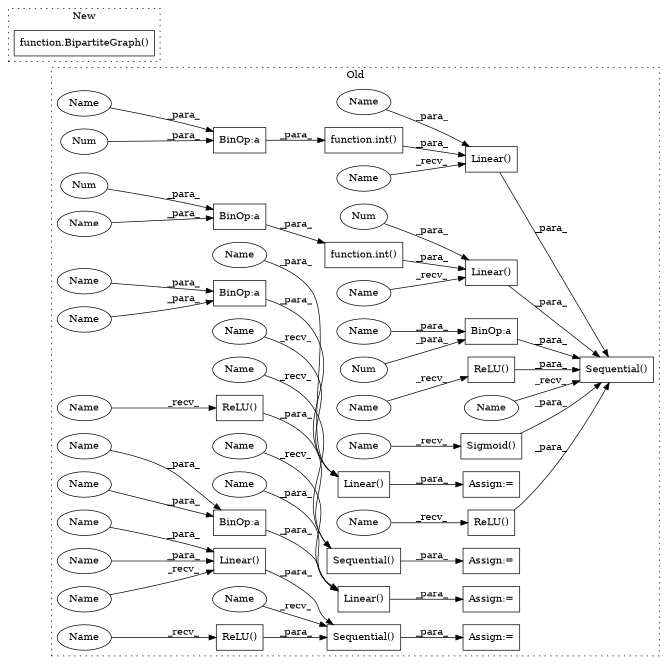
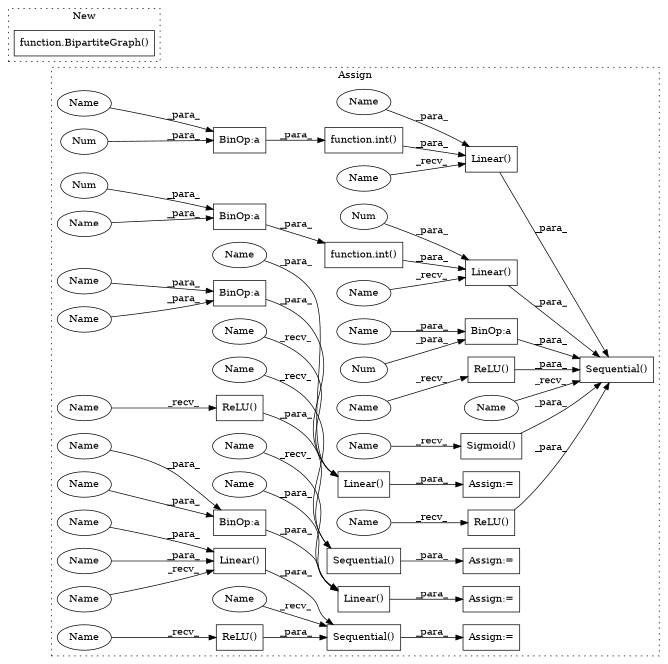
  digraph {
    rankdir=LR
    node [a=87 l=2 s=2326 shape=ellipse]
    n1 [a=75 l="4,1" label="function.int()" s="2208,2233" shape=box]
    n2 [a=75 l="10,1" label="Linear()" s="2177,2234" shape=box]
    n3 [a=75 l="27,10" label="Sequential()" s="2061,2338" shape=box]
    n4 [a=82 l=1 label="BinOp:a" s=2231 shape=box]
    n5 [a=82 l=1 label="BinOp:a" s=2305 shape=box]
    n6 [a=82 l=1 label="BinOp:a" s=2116 shape=box]
    n7 [a=75 l="4,1" label="function.int()" s="2282,2307" shape=box]
    n8 [a=75 l=12 label="Sigmoid()" shape=box]
    n9 [a=82 l=3 label="BinOp:a" s=2911 shape=box]
    n10 [a=82 l=3 label="BinOp:a" s=2755 shape=box]
    n11 [a=75 l="27,10" label="Sequential()" s="2403,2503" shape=box]
    n12 [a=76 l=1 label=Num s=2232]
    n13 [a=75 l="27,10" label="Sequential()" s="2540,2640" shape=box]
    n14 [a=76 l=1 label=Num s=2306]
    n15 [a=76 l=1 label=Num s=2117]
    n16 [a=68 l=3 label="Assign:=" s=2537 shape=box]
    n17 [a=68 l=3 label="Assign:=" s=2400 shape=box]
    n18 [a=75 l=9 label="ReLU()" s=2154 shape=box]
    n19 [a=68 l=3 label="Assign:=" s=2711 shape=box]
    n20 [a=68 l=3 label="Assign:=" s=2867 shape=box]
    n21 [a=75 l=9 label="ReLU()" s=2249 shape=box]
    n22 [a=75 l="10,1" label="Linear()" s="2430,2479" shape=box]
    n23 [a=75 l=9 label="ReLU()" s=2494 shape=box]
    n24 [a=75 l="23,34" label="Linear()" s="2714,2809" shape=box]
    n25 [a=75 l=9 label="ReLU()" s=2631 shape=box]
    n26 [a=75 l="10,1" label="Linear()" s="2272,2311" shape=box]
    n27 [a=76 l=1 label=Num s=2310]
    n28 [a=75 l="23,34" label="Linear()" s="2870,2965" shape=box]
    n29 [l=19 label=Name s=2187]
    n30 [l=19 label=Name s=2460]
    n31 [l=19 label=Name s=2914]
    n32 [l=19 label=Name s=2758]
    n33 [l=19 label=Name s=2212]
    n34 [l=19 label=Name s=2286]
    n35 [label=Name s=2177]
    n36 [label=Name s=2631]
    n37 [label=Name s=2714]
    n38 [label=Name s=2430]
    n39 [label=Name s=2154]
    n40 [label=Name s=2494]
    n41 [label=Name s=2870]
    n42 [label=Name]
    n43 [label=Name s=2272]
    n44 [label=Name s=2061]
    n45 [label=Name s=2540]
    n46 [label=Name s=2403]
    n47 [label=Name s=2249]
    n48 [l=18 label=Name s=2098]
    n49 [l=18 label=Name s=2947]
    n50 [l=18 label=Name s=2791]
    n51 [l=18 label=Name s=2737]
    n52 [l=18 label=Name s=2893]
    n53 [l=18 label=Name s=2440]
    n54 [a=75 l="28,10" label="function.BipartiteGraph()" s="4629,4730" shape=box]
    subgraph cluster_1 {
-     label=Old
+     label=Assign
      style=dotted
      n1
      n2
      n3
      n4
      n5
      n6
      n7
      n8
      n9
      n10
      n11
      n12
      n13
      n14
      n15
      n16
      n17
      n18
      n19
      n20
      n21
      n22
      n23
      n24
      n25
      n26
      n27
      n28
      n29
      n30
      n31
      n32
      n33
      n34
      n35
      n36
      n37
      n38
      n39
      n40
      n41
      n42
      n43
      n44
      n45
      n46
      n47
      n48
      n49
      n50
      n51
      n52
      n53
    }
    subgraph cluster_2 {
      label=New
      style=dotted
      n54
    }
    n1 -> n2 [label=_para_]
    n2 -> n3 [label=_para_]
    n4 -> n1 [label=_para_]
    n5 -> n7 [label=_para_]
    n6 -> n3 [label=_para_]
    n7 -> n26 [label=_para_]
    n8 -> n3 [label=_para_]
    n9 -> n28 [label=_para_]
    n10 -> n24 [label=_para_]
    n11 -> n17 [label=_para_]
    n12 -> n4 [label=_para_]
    n13 -> n16 [label=_para_]
    n14 -> n5 [label=_para_]
    n15 -> n6 [label=_para_]
    n18 -> n3 [label=_para_]
    n21 -> n3 [label=_para_]
    n22 -> n11 [label=_para_]
    n23 -> n11 [label=_para_]
    n24 -> n19 [label=_para_]
    n25 -> n13 [label=_para_]
    n26 -> n3 [label=_para_]
    n27 -> n26 [label=_para_]
    n28 -> n20 [label=_para_]
    n29 -> n2 [label=_para_]
    n30 -> n22 [label=_para_]
    n31 -> n9 [label=_para_]
    n32 -> n10 [label=_para_]
    n33 -> n4 [label=_para_]
    n34 -> n5 [label=_para_]
    n35 -> n2 [label=_recv_]
    n36 -> n25 [label=_recv_]
    n37 -> n24 [label=_recv_]
    n38 -> n22 [label=_recv_]
    n39 -> n18 [label=_recv_]
    n40 -> n23 [label=_recv_]
    n41 -> n28 [label=_recv_]
    n42 -> n8 [label=_recv_]
    n43 -> n26 [label=_recv_]
    n44 -> n3 [label=_recv_]
    n45 -> n13 [label=_recv_]
    n46 -> n11 [label=_recv_]
    n47 -> n21 [label=_recv_]
    n48 -> n6 [label=_para_]
    n49 -> n28 [label=_para_]
    n50 -> n24 [label=_para_]
    n51 -> n10 [label=_para_]
    n52 -> n9 [label=_para_]
    n53 -> n22 [label=_para_]
  }
